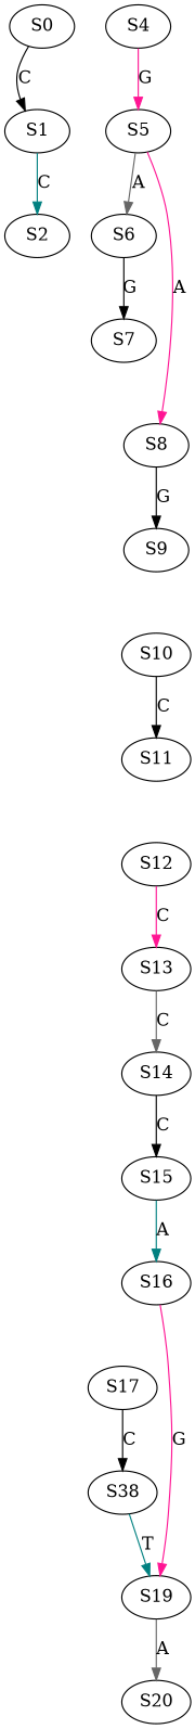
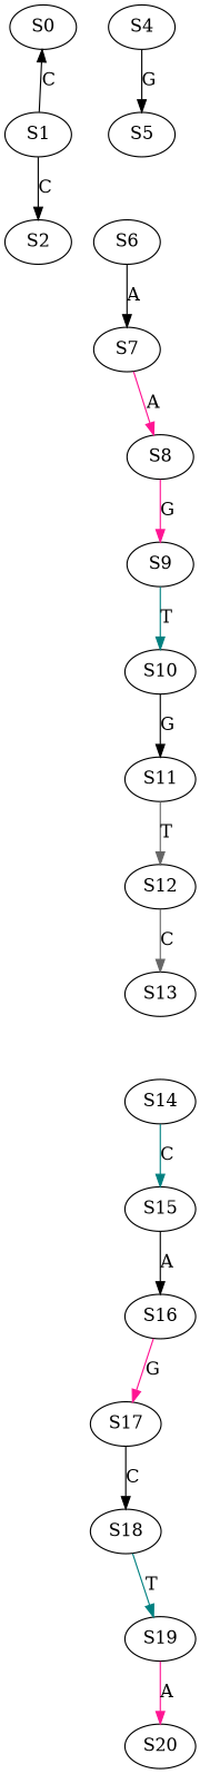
  strict digraph {
    edge [color=black]
    S0
    S1
    S2
    S4
    S5
    S6
    S7
    S8
    S9
    S10
    S11
    S12
    S13
    S14
    S15
    S16
    S17
-   S18 [label=S38]
+   S18
    S19
    S20
-   S0 -> S1 [label=C]
-   S1 -> S2 [color=teal label=C]
-   S4 -> S5 [color=deeppink label=G]
-   S5 -> S6 [color=gray40 label=A]
-   S6 -> S7 [label=G]
-   S5 -> S8 [color=deeppink label=A]
-   S8 -> S9 [label=G]
-   S10 -> S11 [label=C]
-   S12 -> S13 [color=deeppink label=C]
-   S13 -> S14 [color=gray40 label=C]
-   S14 -> S15 [label=C]
-   S15 -> S16 [color=teal label=A]
-   S16 -> S19 [color=deeppink label=G]
+   S1 -> S0 [label=C]
+   S1 -> S2 [label=C]
+   S4 -> S5 [label=G]
+   S6 -> S7 [label=A]
+   S7 -> S8 [color=deeppink label=A]
+   S8 -> S9 [color=deeppink label=G]
+   S9 -> S10 [color=teal label=T]
+   S10 -> S11 [label=G]
+   S11 -> S12 [color=gray40 label=T]
+   S12 -> S13 [color=gray40 label=C]
+   S14 -> S15 [color=teal label=C]
+   S15 -> S16 [label=A]
+   S16 -> S17 [color=deeppink label=G]
    S17 -> S18 [label=C]
    S18 -> S19 [color=teal label=T]
-   S19 -> S20 [color=gray40 label=A]
+   S19 -> S20 [color=deeppink label=A]
  }
